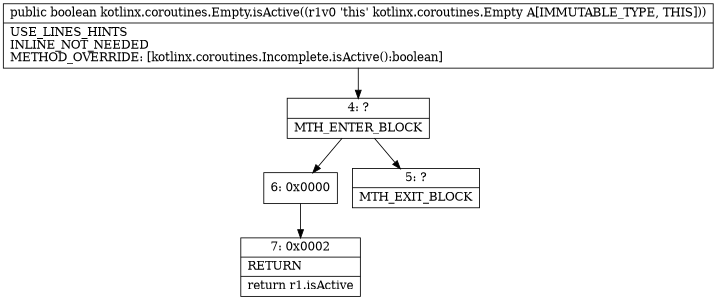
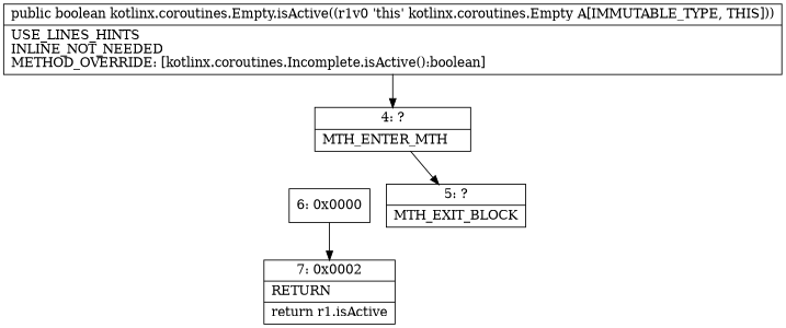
  digraph {
    node [shape=record]
-   n1 [label="{4\:\ ?|MTH_ENTER_BLOCK\l}"]
+   n1 [label="{4\:\ ?|MTH_ENTER_MTH\l}"]
    n2 [label="{6\:\ 0x0000}"]
    n3 [label="{5\:\ ?|MTH_EXIT_BLOCK\l}"]
    n4 [label="{7\:\ 0x0002|RETURN\l|return r1.isActive\l}"]
    n5 [label="{public boolean kotlinx.coroutines.Empty.isActive((r1v0 'this' kotlinx.coroutines.Empty A[IMMUTABLE_TYPE, THIS]))  | USE_LINES_HINTS\lINLINE_NOT_NEEDED\lMETHOD_OVERRIDE: [kotlinx.coroutines.Incomplete.isActive():boolean]\l}"]
-   n1 -> n2
    n1 -> n3
    n2 -> n4
    n5 -> n1
  }
